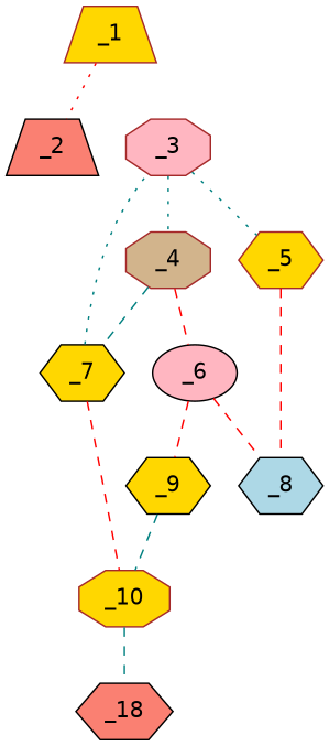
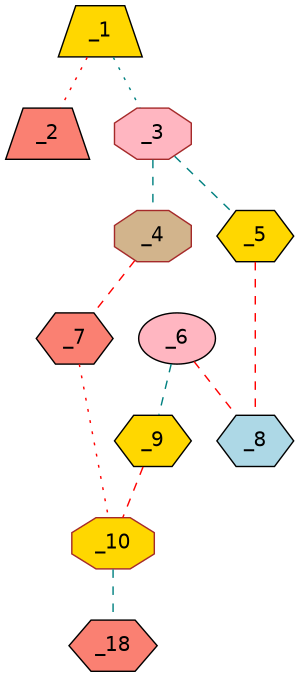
  graph {
    fontname="DejaVu Sans"
    node [charge=0 chem=1 color=black fillcolor=gold fontname="DejaVu Sans" shape=hexagon style=filled symbol="C  " x=5.4899 y=-0.5795]
    edge [color=red fontname="DejaVu Sans" style=dashed valence=1]
-   _1 [chem=5 color=brown shape=trapezium symbol="S  " x=5.7989 y=1.1806]
+   _1 [chem=5 shape=trapezium symbol="S  " x=5.7989 y=1.1806]
    _2 [fillcolor=salmon shape=trapezium x=6.7771 y=1.3885]
    _3 [color=brown fillcolor=lightpink shape=octagon y=0.2295]
    _4 [chem=4 color=brown fillcolor=tan shape=octagon symbol="N  " x=4.5388 y=-0.0795]
-   _5 [chem=4 color=brown symbol="N  " x=6.0777]
+   _5 [chem=4 symbol="N  " x=6.0777]
    _6 [fillcolor=lightpink shape=ellipse x=4.5388 y=-1.0795]
-   _7 [chem=4 symbol="N  " x=3.5878 y=0.2295]
+   _7 [chem=4 fillcolor=salmon symbol="N  " x=3.5878 y=0.2295]
    _8 [chem=4 fillcolor=lightblue symbol="N  " y=-1.3885]
    _9 [chem=5 symbol="S  " x=3.5878 y=-1.3885]
    _10 [color=brown shape=octagon x=3]
    n11 [chem=5 fillcolor=salmon label=_18 symbol="S  " x=2]
    _1 -- _2 [style=dotted]
-   _7 -- _3 [color=teal style=dotted]
-   _3 -- _4 [color=teal style=dotted]
-   _3 -- _5 [color=teal style=dotted valence=2]
-   _4 -- _6
-   _4 -- _7 [color=teal]
+   _1 -- _3 [color=teal style=dotted]
+   _3 -- _4 [color=teal]
+   _3 -- _5 [color=teal valence=2]
+   _4 -- _7
    _5 -- _8
    _6 -- _8 [valence=2]
-   _6 -- _9
-   _7 -- _10
-   _9 -- _10 [color=teal]
+   _6 -- _9 [color=teal]
+   _7 -- _10 [style=dotted]
+   _9 -- _10
    _10 -- n11 [color=teal valence=2]
  }
